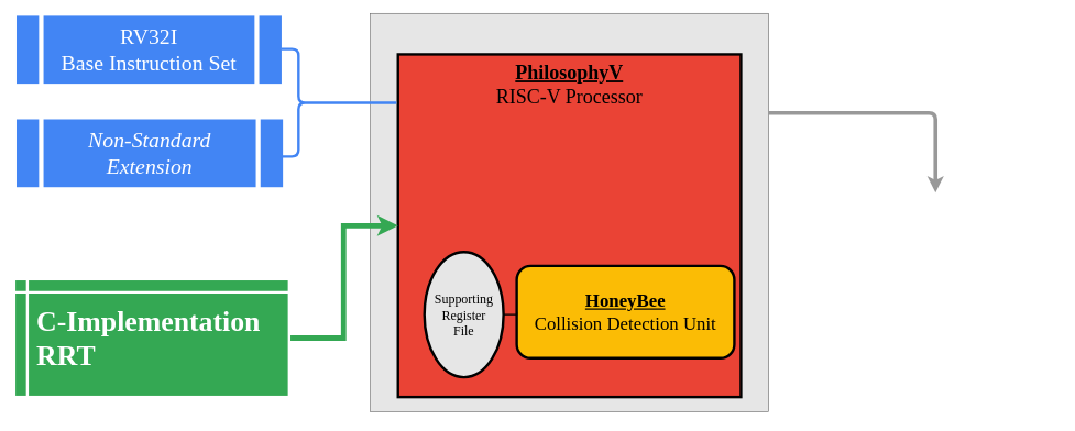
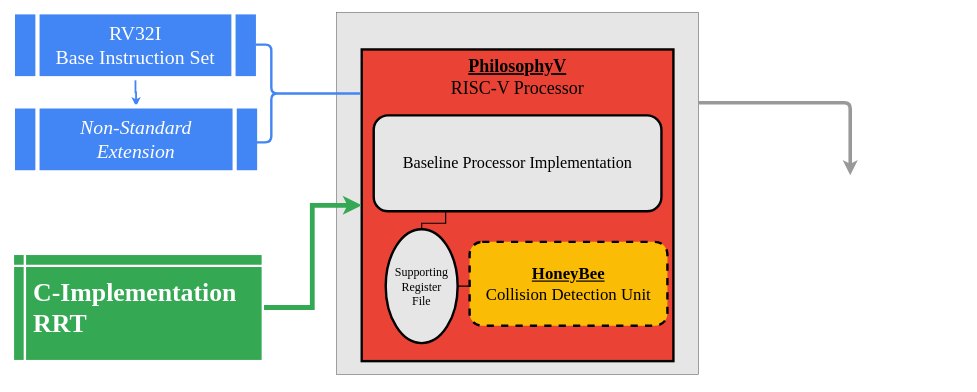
  <mxCell id="0" />
  <mxCell id="1" parent="0" />
  <mxCell id="2" value="" style="whiteSpace=wrap;html=1;aspect=fixed;fillColor=#E6E6E6;strokeColor=#666666;fontColor=#333333;" vertex="1" parent="1"><mxGeometry x="560" y="20" width="604" height="604" as="geometry" /></mxCell>
  <mxCell id="3" value="" style="group;fontFamily=Computer Modern;" parent="1" vertex="1" connectable="0"><mxGeometry x="602" y="82" width="556" height="550" as="geometry" /></mxCell>
  <mxCell id="4" value="" style="group;rounded=1;glass=0;shadow=0;strokeWidth=3;fontFamily=Computer Modern;" parent="3" vertex="1" connectable="0"><mxGeometry width="556" height="550" as="geometry" /></mxCell>
  <mxCell id="5" value="" style="whiteSpace=wrap;html=1;aspect=fixed;strokeColor=#000000;fillColor=#EA4335;strokeWidth=4;fontFamily=Computer Modern;" parent="4" vertex="1"><mxGeometry width="520" height="520" as="geometry" /></mxCell>
  <mxCell id="6" value="&lt;font size=&quot;1&quot;&gt;&lt;b style=&quot;font-size: 30px&quot;&gt;&lt;u&gt;PhilosophyV&lt;br&gt;&lt;/u&gt;&lt;/b&gt;&lt;span style=&quot;font-size: 30px&quot;&gt;RISC-V Processor&lt;/span&gt;&lt;/font&gt;" style="text;html=1;strokeColor=none;fillColor=none;align=center;verticalAlign=middle;whiteSpace=wrap;rounded=0;fontFamily=Computer Modern;" parent="4" vertex="1"><mxGeometry width="520" height="90" as="geometry" /></mxCell>
- <mxCell id="7" value="&lt;font style=&quot;font-size: 28px&quot;&gt;&lt;u style=&quot;font-weight: bold&quot;&gt;HoneyBee&lt;/u&gt;&lt;br&gt;Collision Detection Unit&lt;br&gt;&lt;/font&gt;" style="rounded=1;whiteSpace=wrap;html=1;shadow=0;glass=0;strokeColor=#000000;strokeWidth=4;fillColor=#FBBC05;fontFamily=Computer Modern;" parent="4" vertex="1"><mxGeometry x="180" y="321" width="330" height="140" as="geometry" /></mxCell>
+ <mxCell id="7" value="&lt;font style=&quot;font-size: 28px&quot;&gt;&lt;u style=&quot;font-weight: bold&quot;&gt;HoneyBee&lt;/u&gt;&lt;br&gt;Collision Detection Unit&lt;br&gt;&lt;/font&gt;" style="rounded=1;whiteSpace=wrap;html=1;shadow=0;glass=0;strokeColor=#000000;strokeWidth=4;fillColor=#FBBC05;fontFamily=Computer Modern;dashed=1;" parent="4" vertex="1"><mxGeometry x="180" y="321" width="330" height="140" as="geometry" /></mxCell>
+ <mxCell id="8" style="edgeStyle=orthogonalEdgeStyle;rounded=0;orthogonalLoop=1;jettySize=auto;html=1;exitX=0.25;exitY=1;exitDx=0;exitDy=0;entryX=0.5;entryY=0;entryDx=0;entryDy=0;endArrow=none;endFill=0;strokeWidth=2;fontFamily=Computer Modern;" parent="4" source="9" target="11" edge="1"><mxGeometry relative="1" as="geometry" /></mxCell>
+ <mxCell id="9" value="&lt;font style=&quot;font-size: 27px&quot;&gt;Baseline Processor Implementation&lt;/font&gt;" style="rounded=1;whiteSpace=wrap;html=1;shadow=0;glass=0;strokeColor=#000000;strokeWidth=4;fillColor=#E6E6E6;fontFamily=Computer Modern;" parent="4" vertex="1"><mxGeometry x="20" y="110" width="480" height="160" as="geometry" /></mxCell>
  <mxCell id="10" style="edgeStyle=orthogonalEdgeStyle;rounded=0;orthogonalLoop=1;jettySize=auto;html=1;exitX=1;exitY=0.5;exitDx=0;exitDy=0;entryX=0;entryY=0.5;entryDx=0;entryDy=0;endArrow=none;endFill=0;strokeWidth=2;fontFamily=Computer Modern;" parent="4" source="11" target="7" edge="1"><mxGeometry relative="1" as="geometry" /></mxCell>
  <mxCell id="11" value="&lt;font style=&quot;font-size: 20px&quot;&gt;Supporting&lt;br&gt;Register&lt;br&gt;File&lt;br&gt;&lt;/font&gt;" style="ellipse;whiteSpace=wrap;html=1;shadow=0;glass=0;strokeColor=#000000;strokeWidth=4;fillColor=#E6E6E6;fontFamily=Computer Modern;" parent="4" vertex="1"><mxGeometry x="40" y="300" width="120" height="190" as="geometry" /></mxCell>
+ <mxCell id="12" style="edgeStyle=orthogonalEdgeStyle;rounded=0;orthogonalLoop=1;jettySize=auto;html=1;exitX=0.5;exitY=1;exitDx=0;exitDy=0;entryX=0.5;entryY=0;entryDx=0;entryDy=0;endArrow=classic;endFill=1;strokeWidth=3;fontFamily=Computer Modern;fontColor=#4285F4;strokeColor=#4285F4;" parent="1" source="13" target="14" edge="1"><mxGeometry relative="1" as="geometry" /></mxCell>
  <mxCell id="13" value="&lt;font style=&quot;font-size: 33px&quot;&gt;RV32I&lt;br&gt;Base Instruction Set&lt;/font&gt;" style="shape=process;whiteSpace=wrap;html=1;backgroundOutline=1;rounded=0;shadow=0;glass=0;strokeColor=#FFFFFF;strokeWidth=7;fillColor=#4285F4;fontFamily=Computer Modern;fontColor=#FFFFFF;" parent="1" vertex="1"><mxGeometry x="20" y="20" width="409" height="110" as="geometry" /></mxCell>
  <mxCell id="14" value="&lt;span style=&quot;font-size: 33px&quot;&gt;&lt;i&gt;Non-Standard &lt;br&gt;Extension&lt;/i&gt;&lt;/span&gt;" style="shape=process;whiteSpace=wrap;html=1;backgroundOutline=1;rounded=0;shadow=0;glass=0;strokeColor=#FFFFFF;strokeWidth=7;fillColor=#4285F4;fontFamily=Computer Modern;fontColor=#FFFFFF;" parent="1" vertex="1"><mxGeometry x="20" y="177" width="411" height="110" as="geometry" /></mxCell>
  <mxCell id="15" style="edgeStyle=orthogonalEdgeStyle;rounded=0;orthogonalLoop=1;jettySize=auto;html=1;exitX=1;exitY=0.5;exitDx=0;exitDy=0;endArrow=classic;endFill=1;strokeColor=#34A853;strokeWidth=8;fontFamily=Computer Modern;fontColor=#FFFFFF;entryX=0;entryY=0.5;entryDx=0;entryDy=0;" parent="1" source="16" target="5" edge="1"><mxGeometry relative="1" as="geometry"><mxPoint x="519" y="347" as="targetPoint" /></mxGeometry></mxCell>
  <mxCell id="16" value="&lt;font color=&quot;#ffffff&quot; style=&quot;font-size: 43px&quot;&gt;&amp;nbsp; &lt;b&gt;&amp;nbsp;C-Implementation&lt;br&gt;&amp;nbsp; &amp;nbsp;RRT&lt;/b&gt;&lt;br&gt;&lt;/font&gt;" style="shape=internalStorage;whiteSpace=wrap;html=1;backgroundOutline=1;rounded=0;shadow=0;glass=0;strokeColor=#FFFFFF;strokeWidth=4;fillColor=#34A853;fontFamily=Computer Modern;fontColor=#4285F4;align=left;" parent="1" vertex="1"><mxGeometry x="20" y="423" width="417" height="179" as="geometry" /></mxCell>
  <mxCell id="17" value="" style="shape=curlyBracket;whiteSpace=wrap;html=1;rounded=1;shadow=0;glass=0;strokeColor=#4285F4;strokeWidth=4;fillColor=#4285F4;fontFamily=Computer Modern;fontColor=#FFFFFF;rotation=-180;size=0.853;" parent="1" vertex="1"><mxGeometry x="425" y="74" width="178" height="163" as="geometry" /></mxCell>
  <mxCell id="18" value="" style="shape=image;html=1;verticalAlign=top;verticalLabelPosition=bottom;labelBackgroundColor=#ffffff;imageAspect=0;aspect=fixed;image=https://cdn2.iconfinder.com/data/icons/innovation-technology-1/512/tech_0011-128.png;rounded=0;shadow=0;glass=0;strokeColor=#4285F4;strokeWidth=4;fillColor=#4285F4;fontFamily=Computer Modern;fontColor=#FFFFFF;" parent="1" vertex="1"><mxGeometry x="1230" y="154" width="376" height="376" as="geometry" /></mxCell>
  <mxCell id="19" value="" style="endArrow=classic;html=1;fontFamily=Computer Modern;exitX=1;exitY=0.25;exitDx=0;exitDy=0;strokeWidth=6;strokeColor=#999999;" edge="1" parent="1" source="2"><mxGeometry width="50" height="50" relative="1" as="geometry"><mxPoint x="1367" y="342" as="sourcePoint" /><mxPoint x="1417" y="292" as="targetPoint" /><Array as="points"><mxPoint x="1417" y="171" /></Array></mxGeometry></mxCell>
